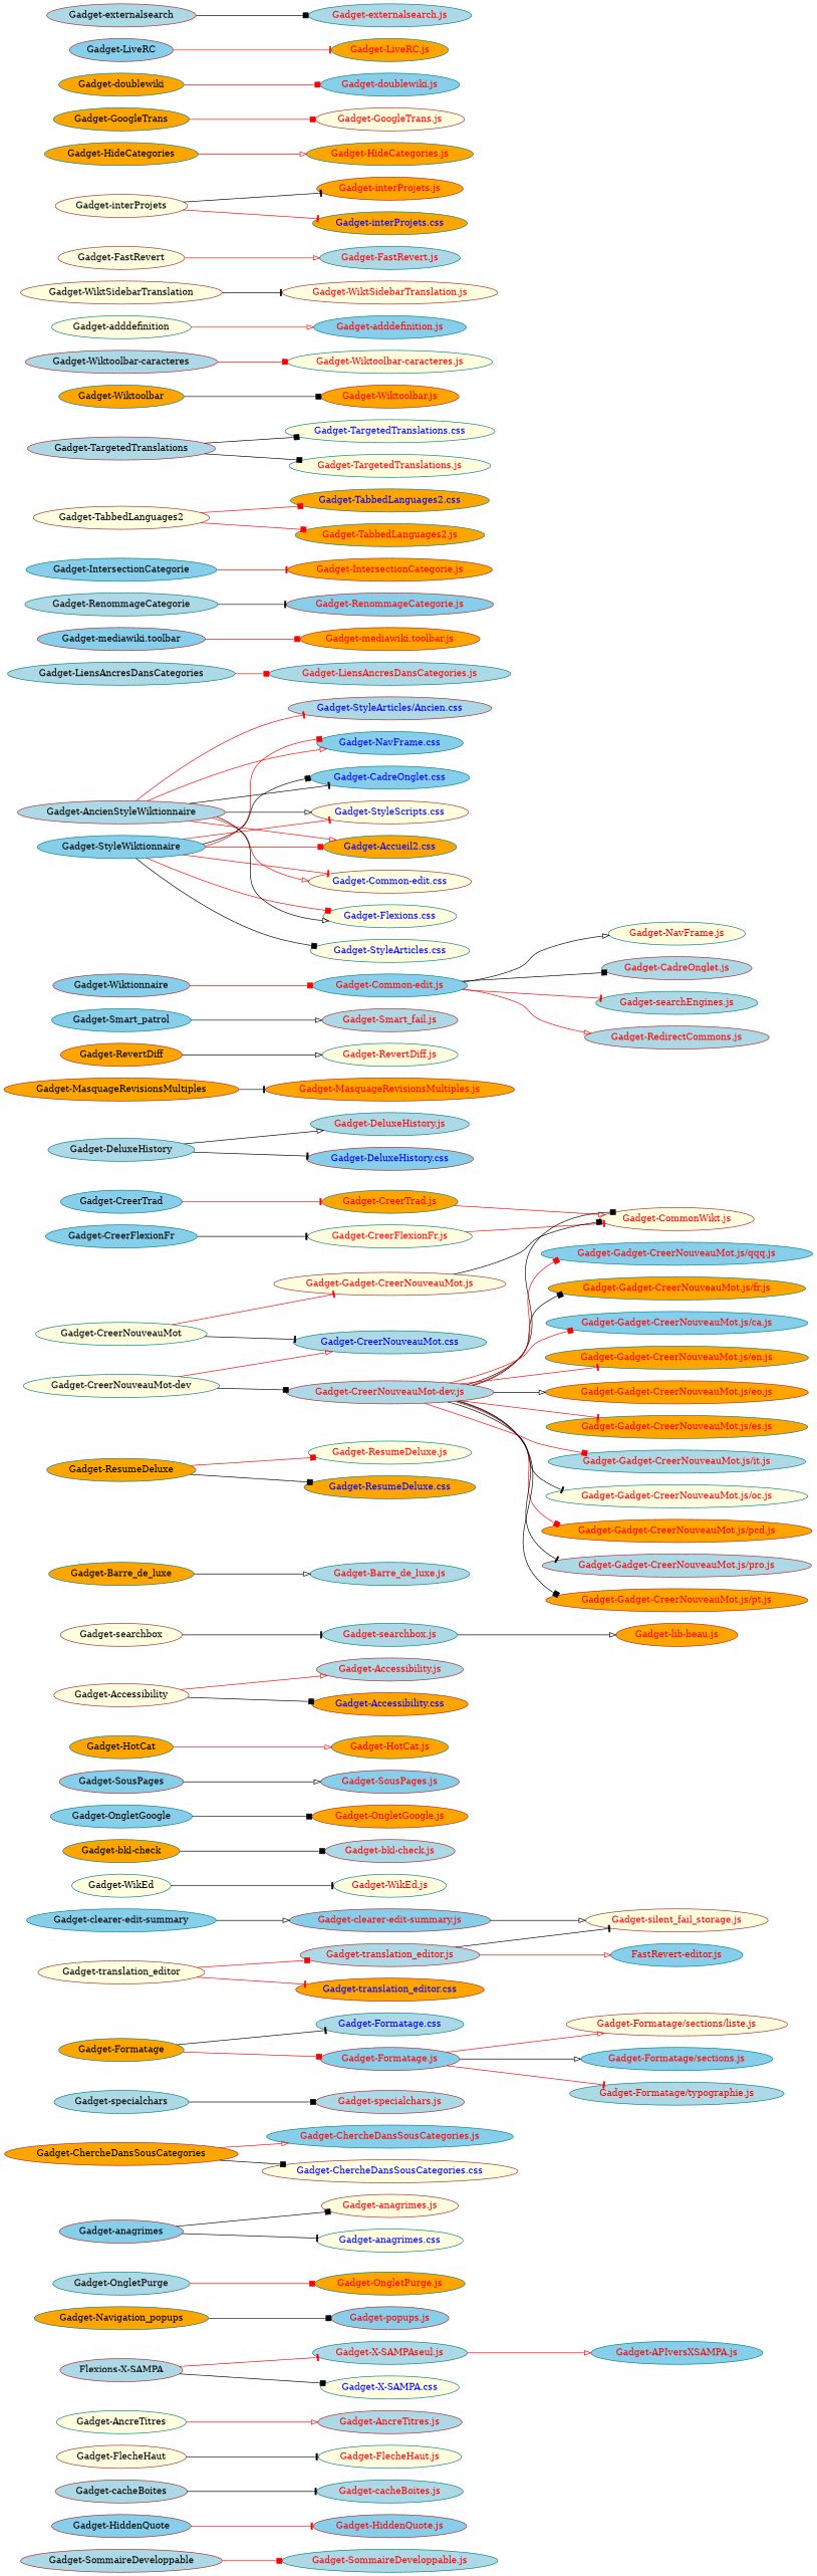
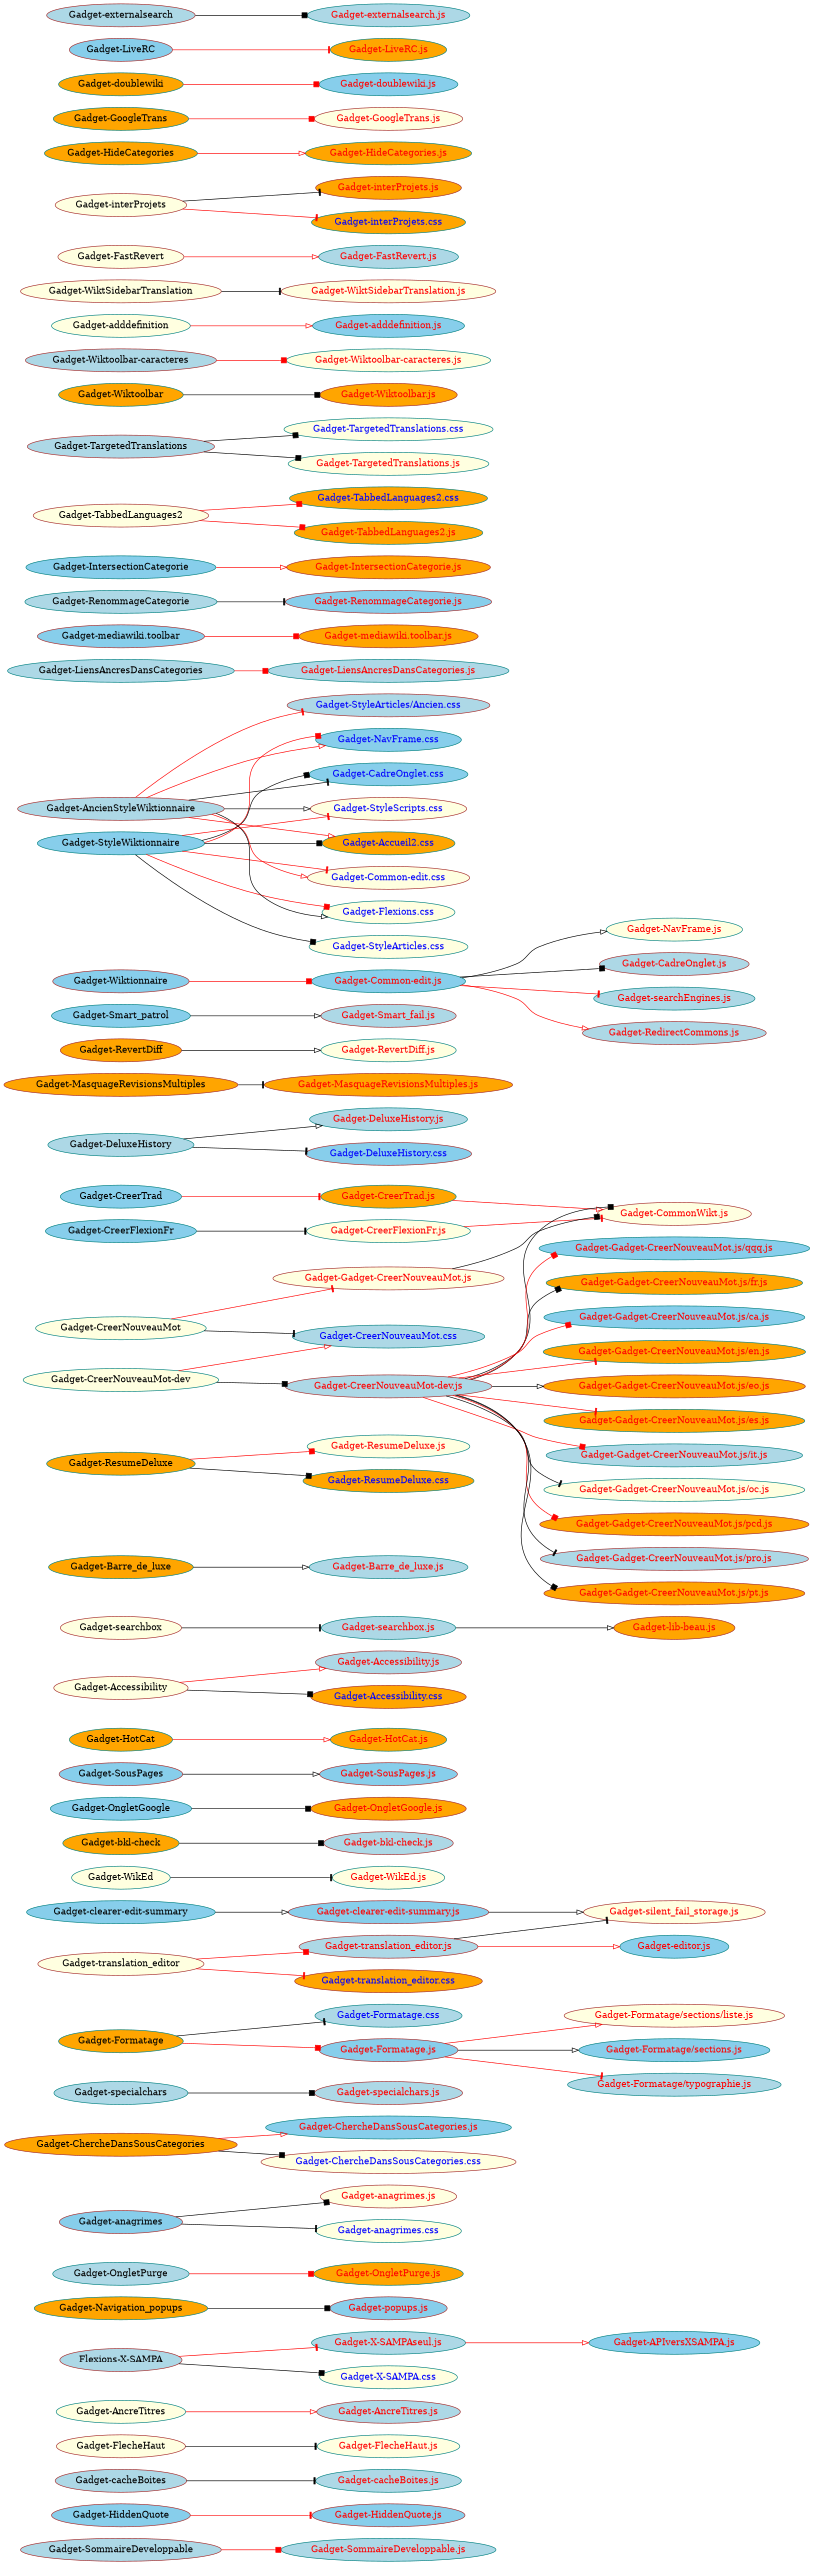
  digraph {
    rankdir=LR
    node [color=teal fillcolor=orange fontcolor=red style=filled]
    edge [arrowhead=box color=red]
    n1 [color=brown fillcolor=lightblue fontcolor=black label="Gadget-SommaireDeveloppable"]
    n2 [fillcolor=lightblue label="Gadget-SommaireDeveloppable.js"]
    n3 [color=brown fillcolor=skyblue fontcolor=black label="Gadget-HiddenQuote"]
    n4 [color=brown fillcolor=skyblue label="Gadget-HiddenQuote.js"]
    n5 [color=brown fillcolor=lightblue fontcolor=black label="Gadget-cacheBoites"]
    n6 [fillcolor=lightblue label="Gadget-cacheBoites.js"]
    n7 [color=brown fillcolor=lightyellow fontcolor=black label="Gadget-FlecheHaut"]
    n8 [fillcolor=lightyellow label="Gadget-FlecheHaut.js"]
    n9 [fillcolor=lightyellow fontcolor=black label="Gadget-AncreTitres"]
    n10 [color=brown fillcolor=lightblue label="Gadget-AncreTitres.js"]
    n11 [color=brown fillcolor=lightblue fontcolor=black label="Flexions-X-SAMPA"]
    n12 [fillcolor=lightblue label="Gadget-X-SAMPAseul.js"]
    n13 [fillcolor=lightyellow fontcolor=blue label="Gadget-X-SAMPA.css"]
    n14 [fillcolor=skyblue label="Gadget-APIversXSAMPA.js"]
    n15 [fontcolor=black label="Gadget-Navigation_popups"]
    n16 [color=brown fillcolor=skyblue label="Gadget-popups.js"]
    n17 [fillcolor=lightblue fontcolor=black label="Gadget-OngletPurge"]
    n18 [label="Gadget-OngletPurge.js"]
    n19 [color=brown fillcolor=skyblue fontcolor=black label="Gadget-anagrimes"]
    n20 [color=brown fillcolor=lightyellow label="Gadget-anagrimes.js"]
    n21 [fillcolor=lightyellow fontcolor=blue label="Gadget-anagrimes.css"]
    n22 [color=brown fontcolor=black label="Gadget-ChercheDansSousCategories"]
    n23 [fillcolor=skyblue label="Gadget-ChercheDansSousCategories.js"]
    n24 [color=brown fillcolor=lightyellow fontcolor=blue label="Gadget-ChercheDansSousCategories.css"]
    n25 [fillcolor=lightblue fontcolor=black label="Gadget-specialchars"]
    n26 [color=brown fillcolor=lightblue label="Gadget-specialchars.js"]
    n27 [fontcolor=black label="Gadget-Formatage"]
    n28 [fillcolor=lightblue fontcolor=blue label="Gadget-Formatage.css"]
    n29 [color=brown fillcolor=skyblue label="Gadget-Formatage.js"]
    n30 [color=brown fillcolor=lightyellow label="Gadget-Formatage/sections/liste.js"]
    n31 [fillcolor=skyblue label="Gadget-Formatage/sections.js"]
    n32 [fillcolor=lightblue label="Gadget-Formatage/typographie.js"]
    n33 [fillcolor=skyblue fontcolor=black label="Gadget-clearer-edit-summary"]
    n34 [color=brown fillcolor=skyblue label="Gadget-clearer-edit-summary.js"]
    n35 [color=brown fillcolor=lightyellow label="Gadget-silent_fail_storage.js"]
    n36 [fillcolor=lightyellow fontcolor=black label="Gadget-WikEd"]
    n37 [fillcolor=lightyellow label="Gadget-WikEd.js"]
    n38 [fontcolor=black label="Gadget-bkl-check"]
    n39 [color=brown fillcolor=lightblue label="Gadget-bkl-check.js"]
    n40 [fillcolor=skyblue fontcolor=black label="Gadget-OngletGoogle"]
    n41 [color=brown label="Gadget-OngletGoogle.js"]
    n42 [color=brown fillcolor=skyblue fontcolor=black label="Gadget-SousPages"]
    n43 [color=brown fillcolor=skyblue label="Gadget-SousPages.js"]
    n44 [fontcolor=black label="Gadget-HotCat"]
    n45 [label="Gadget-HotCat.js"]
    n46 [color=brown fillcolor=lightyellow fontcolor=black label="Gadget-Accessibility"]
    n47 [color=brown fillcolor=lightblue label="Gadget-Accessibility.js"]
    n48 [color=brown fontcolor=blue label="Gadget-Accessibility.css"]
    n49 [color=brown fillcolor=lightyellow fontcolor=black label="Gadget-searchbox"]
    n50 [fillcolor=lightblue label="Gadget-searchbox.js"]
    n51 [color=brown label="Gadget-lib-beau.js"]
    n52 [fontcolor=black label="Gadget-Barre_de_luxe"]
    n53 [fillcolor=lightblue label="Gadget-Barre_de_luxe.js"]
    n54 [fontcolor=black label="Gadget-ResumeDeluxe"]
    n55 [fillcolor=lightyellow label="Gadget-ResumeDeluxe.js"]
    n56 [fontcolor=blue label="Gadget-ResumeDeluxe.css"]
    n57 [color=brown fillcolor=lightyellow fontcolor=black label="Gadget-translation_editor"]
    n58 [color=brown fillcolor=lightblue label="Gadget-translation_editor.js"]
    n59 [color=brown fontcolor=blue label="Gadget-translation_editor.css"]
-   n60 [fillcolor=skyblue label="FastRevert-editor.js"]
+   n60 [fillcolor=skyblue label="Gadget-editor.js"]
    n61 [fillcolor=skyblue fontcolor=black label="Gadget-CreerFlexionFr"]
    n62 [fillcolor=lightyellow label="Gadget-CreerFlexionFr.js"]
    n63 [color=brown fillcolor=lightyellow label="Gadget-CommonWikt.js"]
    n64 [fillcolor=lightyellow fontcolor=black label="Gadget-CreerNouveauMot"]
    n65 [color=brown fillcolor=lightyellow label="Gadget-Gadget-CreerNouveauMot.js"]
    n66 [fillcolor=lightblue fontcolor=blue label="Gadget-CreerNouveauMot.css"]
    n67 [fillcolor=skyblue fontcolor=black label="Gadget-CreerTrad"]
    n68 [label="Gadget-CreerTrad.js"]
    n69 [fillcolor=lightblue fontcolor=black label="Gadget-DeluxeHistory"]
    n70 [fillcolor=lightblue label="Gadget-DeluxeHistory.js"]
    n71 [color=brown fillcolor=skyblue fontcolor=blue label="Gadget-DeluxeHistory.css"]
    n72 [color=brown fontcolor=black label="Gadget-MasquageRevisionsMultiples"]
    n73 [color=brown label="Gadget-MasquageRevisionsMultiples.js"]
    n74 [color=brown fontcolor=black label="Gadget-RevertDiff"]
    n75 [fillcolor=lightyellow label="Gadget-RevertDiff.js"]
    n76 [fillcolor=skyblue fontcolor=black label="Gadget-Smart_patrol"]
    n77 [color=brown fillcolor=lightblue label="Gadget-Smart_fail.js"]
    n78 [color=brown fillcolor=skyblue fontcolor=black label="Gadget-Wiktionnaire"]
    n79 [fillcolor=skyblue label="Gadget-Common-edit.js"]
    n80 [fillcolor=lightyellow label="Gadget-NavFrame.js"]
    n81 [color=brown fillcolor=lightblue label="Gadget-CadreOnglet.js"]
    n82 [fillcolor=lightblue label="Gadget-searchEngines.js"]
    n83 [color=brown fillcolor=lightblue label="Gadget-RedirectCommons.js"]
    n84 [fillcolor=skyblue fontcolor=black label="Gadget-StyleWiktionnaire"]
    n85 [fillcolor=skyblue fontcolor=blue label="Gadget-NavFrame.css"]
    n86 [fillcolor=skyblue fontcolor=blue label="Gadget-CadreOnglet.css"]
    n87 [color=brown fillcolor=lightyellow fontcolor=blue label="Gadget-StyleScripts.css"]
    n88 [fillcolor=lightyellow fontcolor=blue label="Gadget-StyleArticles.css"]
    n89 [fontcolor=blue label="Gadget-Accueil2.css"]
    n90 [color=brown fillcolor=lightyellow fontcolor=blue label="Gadget-Common-edit.css"]
    n91 [fillcolor=lightyellow fontcolor=blue label="Gadget-Flexions.css"]
    n92 [color=brown fillcolor=lightblue fontcolor=black label="Gadget-AncienStyleWiktionnaire"]
    n93 [color=brown fillcolor=lightblue fontcolor=blue label="Gadget-StyleArticles/Ancien.css"]
    n94 [fillcolor=lightblue fontcolor=black label="Gadget-LiensAncresDansCategories"]
    n95 [fillcolor=lightblue label="Gadget-LiensAncresDansCategories.js"]
    n96 [color=brown fillcolor=skyblue fontcolor=black label="Gadget-mediawiki.toolbar"]
    n97 [color=brown label="Gadget-mediawiki.toolbar.js"]
    n98 [fillcolor=lightblue fontcolor=black label="Gadget-RenommageCategorie"]
    n99 [color=brown fillcolor=skyblue label="Gadget-RenommageCategorie.js"]
    n100 [fillcolor=skyblue fontcolor=black label="Gadget-IntersectionCategorie"]
    n101 [color=brown label="Gadget-IntersectionCategorie.js"]
    n102 [color=brown fillcolor=lightyellow fontcolor=black label="Gadget-TabbedLanguages2"]
    n103 [fontcolor=blue label="Gadget-TabbedLanguages2.css"]
    n104 [label="Gadget-TabbedLanguages2.js"]
    n105 [color=brown fillcolor=lightblue fontcolor=black label="Gadget-TargetedTranslations"]
    n106 [fillcolor=lightyellow fontcolor=blue label="Gadget-TargetedTranslations.css"]
    n107 [fillcolor=lightyellow label="Gadget-TargetedTranslations.js"]
    n108 [fontcolor=black label="Gadget-Wiktoolbar"]
    n109 [color=brown label="Gadget-Wiktoolbar.js"]
    n110 [color=brown fillcolor=lightblue fontcolor=black label="Gadget-Wiktoolbar-caracteres"]
    n111 [fillcolor=lightyellow label="Gadget-Wiktoolbar-caracteres.js"]
    n112 [fillcolor=lightyellow fontcolor=black label="Gadget-adddefinition"]
    n113 [fillcolor=skyblue label="Gadget-adddefinition.js"]
    n114 [color=brown fillcolor=lightyellow fontcolor=black label="Gadget-WiktSidebarTranslation"]
    n115 [color=brown fillcolor=lightyellow label="Gadget-WiktSidebarTranslation.js"]
    n116 [color=brown fillcolor=lightyellow fontcolor=black label="Gadget-FastRevert"]
    n117 [fillcolor=lightblue label="Gadget-FastRevert.js"]
    n118 [color=brown fillcolor=lightyellow fontcolor=black label="Gadget-interProjets"]
    n119 [color=brown label="Gadget-interProjets.js"]
    n120 [fontcolor=blue label="Gadget-interProjets.css"]
    n121 [fontcolor=black label="Gadget-HideCategories"]
    n122 [label="Gadget-HideCategories.js"]
    n123 [fontcolor=black label="Gadget-GoogleTrans"]
    n124 [color=brown fillcolor=lightyellow label="Gadget-GoogleTrans.js"]
    n125 [fontcolor=black label="Gadget-doublewiki"]
    n126 [fillcolor=skyblue label="Gadget-doublewiki.js"]
    n127 [color=brown fillcolor=skyblue fontcolor=black label="Gadget-LiveRC"]
    n128 [label="Gadget-LiveRC.js"]
    n129 [fillcolor=lightyellow fontcolor=black label="Gadget-CreerNouveauMot-dev"]
    n130 [color=brown fillcolor=lightblue label="Gadget-CreerNouveauMot-dev.js"]
    n131 [label="Gadget-Gadget-CreerNouveauMot.js/fr.js"]
    n132 [fillcolor=skyblue label="Gadget-Gadget-CreerNouveauMot.js/ca.js"]
    n133 [label="Gadget-Gadget-CreerNouveauMot.js/en.js"]
    n134 [color=brown label="Gadget-Gadget-CreerNouveauMot.js/eo.js"]
    n135 [label="Gadget-Gadget-CreerNouveauMot.js/es.js"]
    n136 [fillcolor=lightblue label="Gadget-Gadget-CreerNouveauMot.js/it.js"]
    n137 [fillcolor=lightyellow label="Gadget-Gadget-CreerNouveauMot.js/oc.js"]
    n138 [color=brown label="Gadget-Gadget-CreerNouveauMot.js/pcd.js"]
    n139 [color=brown fillcolor=lightblue label="Gadget-Gadget-CreerNouveauMot.js/pro.js"]
    n140 [color=brown label="Gadget-Gadget-CreerNouveauMot.js/pt.js"]
    n141 [fillcolor=skyblue label="Gadget-Gadget-CreerNouveauMot.js/qqq.js"]
    n142 [color=brown fillcolor=lightblue fontcolor=black label="Gadget-externalsearch"]
    n143 [fillcolor=lightblue label="Gadget-externalsearch.js"]
    n1 -> n2
    n3 -> n4 [arrowhead=tee]
    n5 -> n6 [arrowhead=tee color=black]
    n7 -> n8 [arrowhead=tee color=black]
    n9 -> n10 [arrowhead=onormal]
    n11 -> n12 [arrowhead=tee]
    n11 -> n13 [color=black]
    n12 -> n14 [arrowhead=onormal]
    n15 -> n16 [color=black]
    n17 -> n18
    n19 -> n20 [color=black]
    n19 -> n21 [arrowhead=tee color=black]
    n22 -> n23 [arrowhead=onormal]
    n22 -> n24 [color=black]
    n25 -> n26 [color=black]
    n27 -> n28 [arrowhead=tee color=black]
    n27 -> n29
    n29 -> n30 [arrowhead=onormal]
    n29 -> n31 [arrowhead=onormal color=black]
    n29 -> n32 [arrowhead=tee]
    n33 -> n34 [arrowhead=onormal color=black]
    n34 -> n35 [arrowhead=onormal color=black]
    n36 -> n37 [arrowhead=tee color=black]
    n38 -> n39 [color=black]
    n40 -> n41 [color=black]
    n42 -> n43 [arrowhead=onormal color=black]
    n44 -> n45 [arrowhead=onormal]
    n46 -> n47 [arrowhead=onormal]
    n46 -> n48 [color=black]
    n49 -> n50 [arrowhead=tee color=black]
    n50 -> n51 [arrowhead=onormal color=black]
    n52 -> n53 [arrowhead=onormal color=black]
    n54 -> n55
    n54 -> n56 [color=black]
    n57 -> n58
    n57 -> n59 [arrowhead=tee]
    n58 -> n35 [arrowhead=tee color=black]
    n58 -> n60 [arrowhead=onormal]
    n61 -> n62 [arrowhead=tee color=black]
    n62 -> n63 [arrowhead=tee]
    n64 -> n65 [arrowhead=tee]
    n64 -> n66 [arrowhead=tee color=black]
    n65 -> n63 [color=black]
    n67 -> n68 [arrowhead=tee]
    n68 -> n63 [arrowhead=onormal]
    n69 -> n70 [arrowhead=onormal color=black]
    n69 -> n71 [arrowhead=tee color=black]
    n72 -> n73 [arrowhead=tee color=black]
    n74 -> n75 [arrowhead=onormal color=black]
    n76 -> n77 [arrowhead=onormal color=black]
    n78 -> n79
    n79 -> n80 [arrowhead=onormal color=black]
    n79 -> n81 [color=black]
    n79 -> n82 [arrowhead=tee]
    n79 -> n83 [arrowhead=onormal]
    n84 -> n85
    n84 -> n86 [color=black]
    n84 -> n87 [arrowhead=tee]
    n84 -> n88 [color=black]
-   n84 -> n89
+   n84 -> n89 [color=black]
    n84 -> n90 [arrowhead=tee]
    n84 -> n91
    n92 -> n85 [arrowhead=onormal]
    n92 -> n86 [arrowhead=tee color=black]
    n92 -> n87 [arrowhead=onormal color=black]
    n92 -> n89 [arrowhead=onormal]
    n92 -> n90 [arrowhead=onormal]
    n92 -> n91 [arrowhead=onormal color=black]
    n92 -> n93 [arrowhead=tee]
    n94 -> n95
    n96 -> n97
    n98 -> n99 [arrowhead=tee color=black]
-   n100 -> n101 [arrowhead=tee]
+   n100 -> n101 [arrowhead=onormal]
    n102 -> n103
    n102 -> n104
    n105 -> n106 [color=black]
    n105 -> n107 [color=black]
    n108 -> n109 [color=black]
    n110 -> n111
    n112 -> n113 [arrowhead=onormal]
    n114 -> n115 [arrowhead=tee color=black]
    n116 -> n117 [arrowhead=onormal]
    n118 -> n119 [arrowhead=tee color=black]
    n118 -> n120 [arrowhead=tee]
    n121 -> n122 [arrowhead=onormal]
    n123 -> n124
    n125 -> n126
    n127 -> n128 [arrowhead=tee]
    n129 -> n66 [arrowhead=onormal]
    n129 -> n130 [color=black]
    n130 -> n63 [color=black]
    n130 -> n131 [color=black]
    n130 -> n132
    n130 -> n133 [arrowhead=tee]
    n130 -> n134 [arrowhead=onormal color=black]
    n130 -> n135 [arrowhead=tee]
    n130 -> n136
    n130 -> n137 [arrowhead=tee color=black]
    n130 -> n138
    n130 -> n139 [arrowhead=tee color=black]
    n130 -> n140 [color=black]
    n130 -> n141
    n142 -> n143 [color=black]
  }
